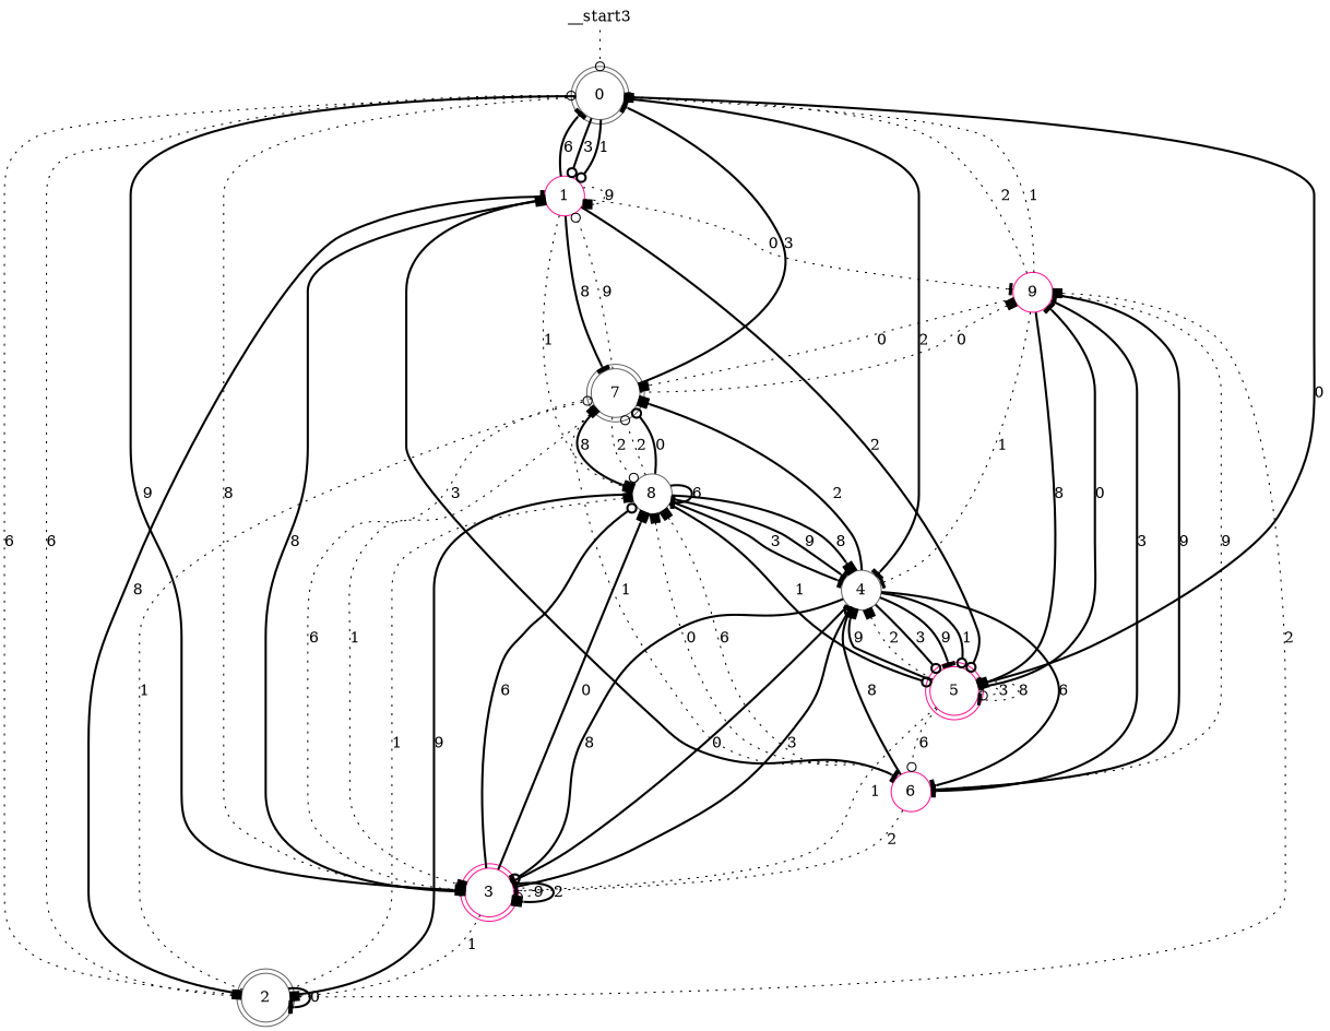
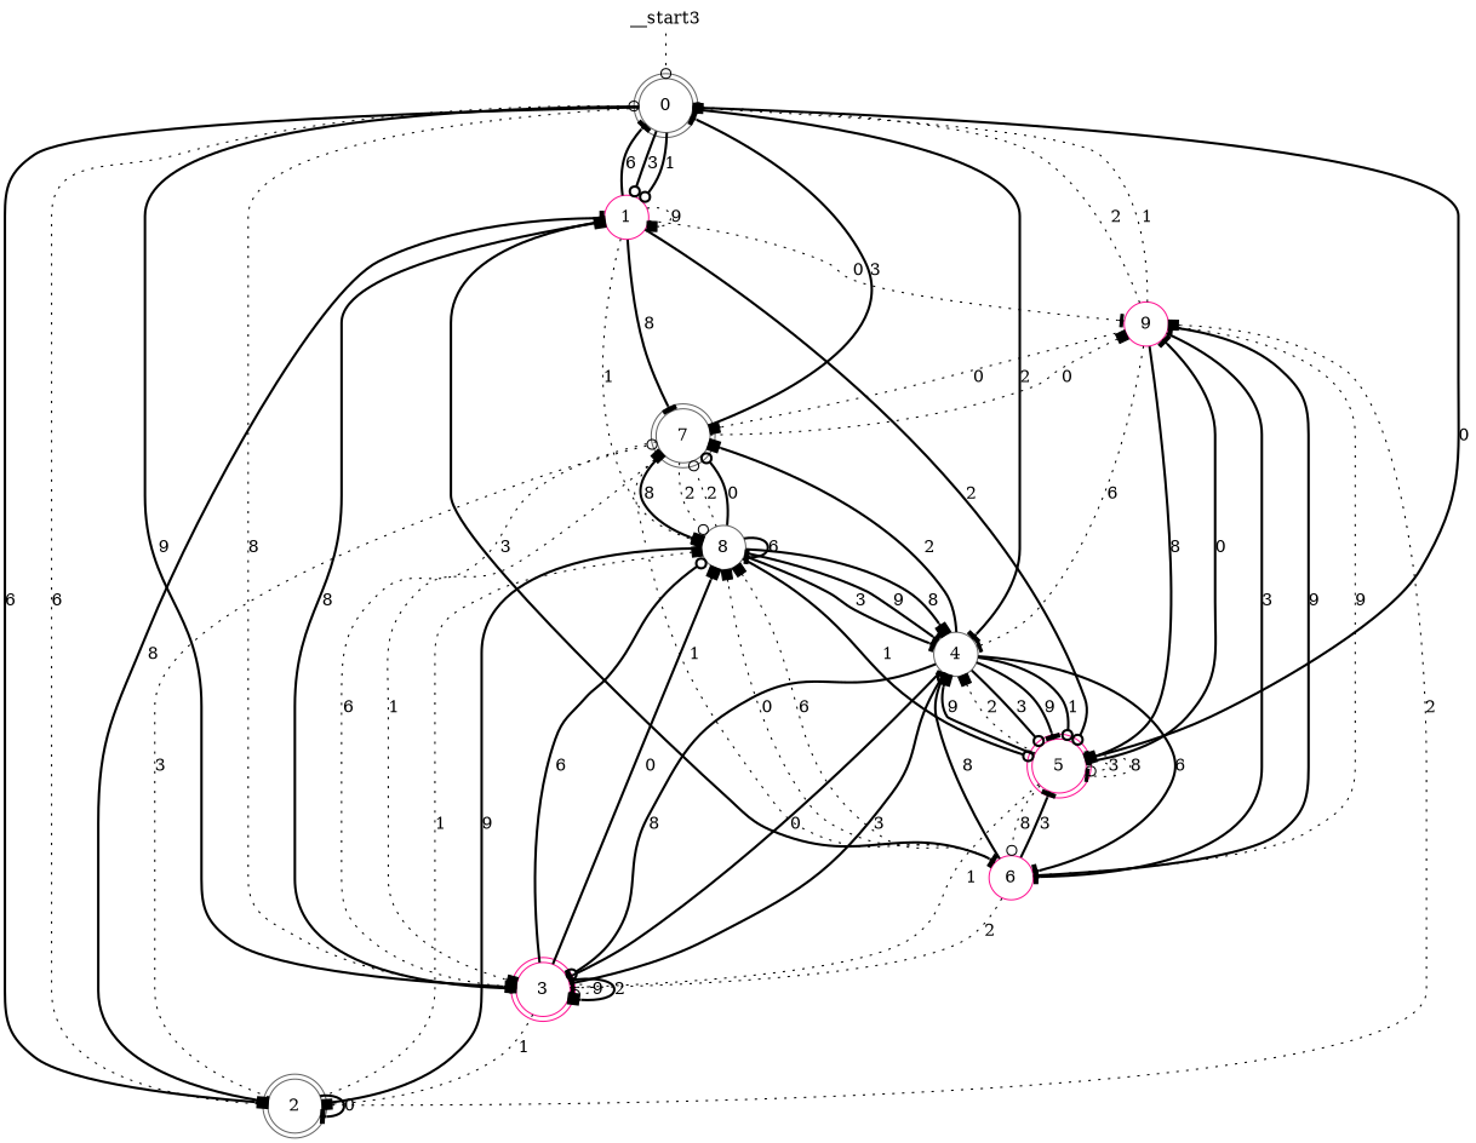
  digraph {
    node [color=deeppink shape=doublecircle]
    edge [arrowhead=tee style=bold]
    n1 [color=gray40 label=0]
    n2 [label=1 shape=circle]
    n3 [color=gray40 label=2]
    n4 [label=3]
    n5 [color=gray40 label=4 shape=circle]
    n6 [label=5]
    n7 [label=6 shape=circle]
    n8 [color=gray40 label=7]
    n9 [color=gray40 label=8 shape=circle]
    n10 [label=9 shape=circle]
    n11 [height=0 label=__start3 shape=none width=0]
    n1 -> n2 [arrowhead=odot label=3]
    n1 -> n2 [arrowhead=odot label=1]
-   n1 -> n3 [arrowhead=box label=6 style=dotted]
+   n1 -> n3 [arrowhead=box label=6]
    n1 -> n4 [arrowhead=box label=9]
    n1 -> n4 [arrowhead=odot label=8 style=dotted]
    n1 -> n5 [label=2]
    n1 -> n6 [label=0]
    n2 -> n1 [label=6]
    n2 -> n2 [arrowhead=box label=9 style=dotted]
    n2 -> n6 [arrowhead=odot label=2]
    n2 -> n7 [label=3]
    n2 -> n8 [label=8]
    n2 -> n9 [arrowhead=box label=1 style=dotted]
    n2 -> n10 [label=0 style=dotted]
    n3 -> n1 [arrowhead=odot label=6 style=dotted]
    n3 -> n2 [label=8]
    n3 -> n3 [label=0]
-   n3 -> n8 [arrowhead=odot label=1 style=dotted]
+   n3 -> n8 [arrowhead=odot label=3 style=dotted]
    n3 -> n9 [label=9]
    n3 -> n9 [arrowhead=box label=1 style=dotted]
    n3 -> n10 [arrowhead=box label=2 style=dotted]
    n4 -> n2 [arrowhead=box label=8]
    n4 -> n3 [arrowhead=box label=1 style=dotted]
    n4 -> n4 [arrowhead=odot label=9 style=dotted]
    n4 -> n4 [arrowhead=box label=2]
    n4 -> n5 [label=3]
    n4 -> n9 [arrowhead=odot label=6]
    n4 -> n9 [arrowhead=box label=0]
    n5 -> n4 [arrowhead=odot label=8]
    n5 -> n4 [label=0]
    n5 -> n6 [arrowhead=odot label=3]
    n5 -> n6 [label=9]
    n5 -> n6 [arrowhead=odot label=1]
    n5 -> n7 [label=6]
    n5 -> n8 [arrowhead=box label=2]
    n6 -> n4 [label=1 style=dotted]
    n6 -> n5 [arrowhead=box label=9]
    n6 -> n5 [arrowhead=box label=2 style=dotted]
    n6 -> n6 [arrowhead=odot label=3 style=dotted]
    n6 -> n6 [label=8 style=dotted]
-   n6 -> n7 [arrowhead=odot label=6 style=dotted]
+   n6 -> n7 [arrowhead=odot label=8 style=dotted]
    n6 -> n10 [label=0]
    n7 -> n4 [label=2 style=dotted]
    n7 -> n5 [arrowhead=odot label=8]
+   n7 -> n6 [label=3]
    n7 -> n8 [arrowhead=box label=1 style=dotted]
    n7 -> n9 [arrowhead=box label=6 style=dotted]
    n7 -> n9 [arrowhead=box label=0 style=dotted]
    n7 -> n10 [label=9]
    n8 -> n1 [label=3]
-   n8 -> n2 [arrowhead=odot label=9 style=dotted]
    n8 -> n4 [arrowhead=odot label=6 style=dotted]
    n8 -> n4 [arrowhead=box label=1 style=dotted]
    n8 -> n9 [arrowhead=box label=8]
    n8 -> n9 [arrowhead=odot label=2 style=dotted]
    n8 -> n10 [arrowhead=box label=0 style=dotted]
    n9 -> n5 [label=3]
    n9 -> n5 [label=9]
    n9 -> n5 [arrowhead=box label=8]
    n9 -> n6 [arrowhead=odot label=1]
    n9 -> n8 [arrowhead=odot label=2 style=dotted]
    n9 -> n8 [arrowhead=odot label=0]
    n9 -> n9 [label=6]
    n10 -> n1 [arrowhead=box label=1 style=dotted]
    n10 -> n1 [arrowhead=odot label=2 style=dotted]
-   n10 -> n5 [label=1 style=dotted]
+   n10 -> n5 [label=6 style=dotted]
    n10 -> n6 [arrowhead=box label=8]
    n10 -> n7 [label=3]
    n10 -> n7 [label=9 style=dotted]
    n10 -> n8 [arrowhead=box label=0 style=dotted]
    n11 -> n1 [arrowhead=odot style=dotted]
  }
